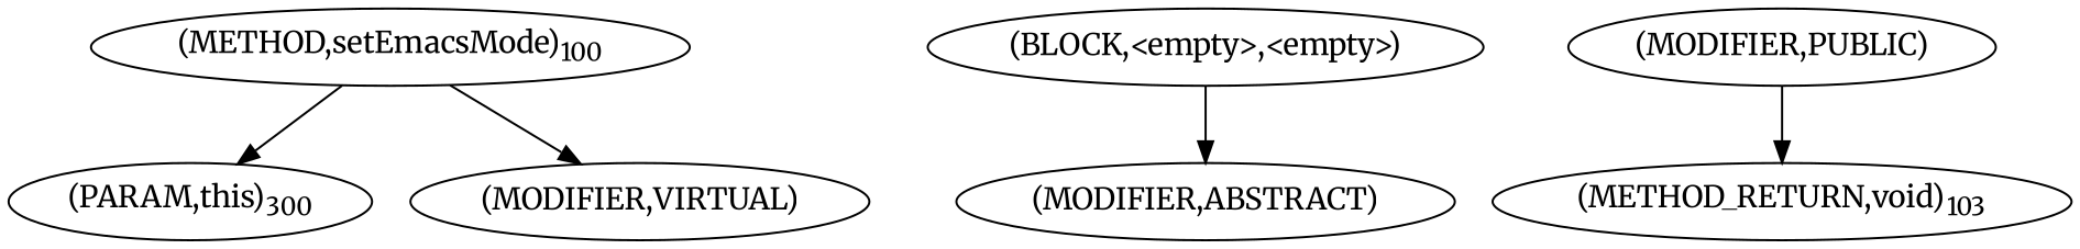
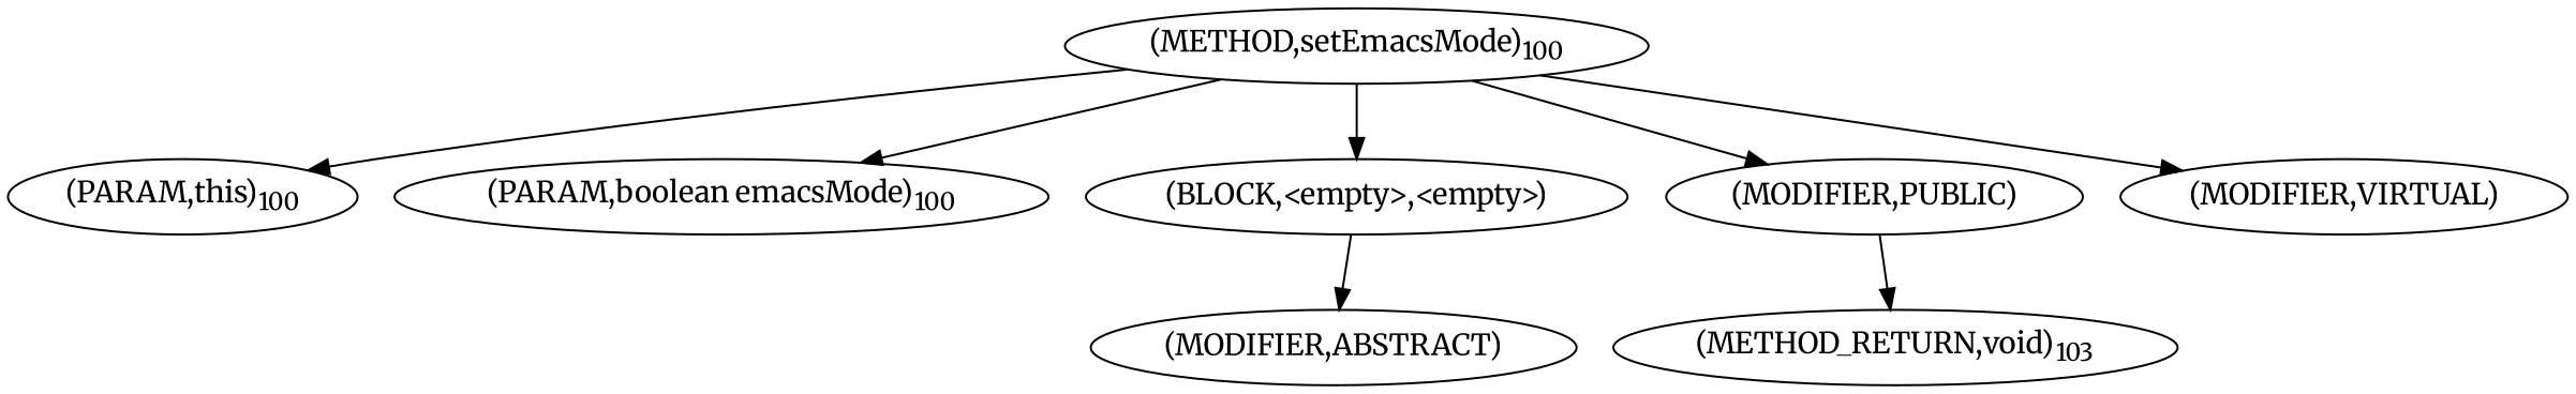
  digraph {
    fontname=Merriweather
    node [fontname=Merriweather]
    edge [fontname=Merriweather]
    n1 [label=<(METHOD,setEmacsMode)<SUB>100</SUB>>]
-   n2 [label=<(PARAM,this)<SUB>300</SUB>>]
+   n2 [label=<(PARAM,this)<SUB>100</SUB>>]
+   n3 [label=<(PARAM,boolean emacsMode)<SUB>100</SUB>>]
    n4 [label=<(BLOCK,&lt;empty&gt;,&lt;empty&gt;)>]
    n5 [label=<(MODIFIER,PUBLIC)>]
    n6 [label=<(MODIFIER,VIRTUAL)>]
    n7 [label=<(MODIFIER,ABSTRACT)>]
    n8 [label=<(METHOD_RETURN,void)<SUB>103</SUB>>]
    n1 -> n2
+   n1 -> n3
+   n1 -> n4
+   n1 -> n5
    n1 -> n6
    n4 -> n7
    n5 -> n8
  }
